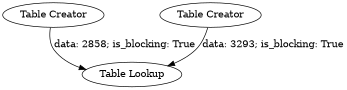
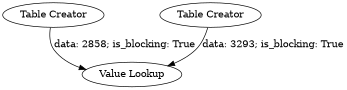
  digraph {
    rankdir=TB
    n1 [label="Table Creator"]
-   n2 [label="Table Lookup"]
+   n2 [label="Value Lookup"]
    n3 [label="Table Creator"]
    n1 -> n2 [label="data: 2858; is_blocking: True"]
    n3 -> n2 [label="data: 3293; is_blocking: True"]
  }
